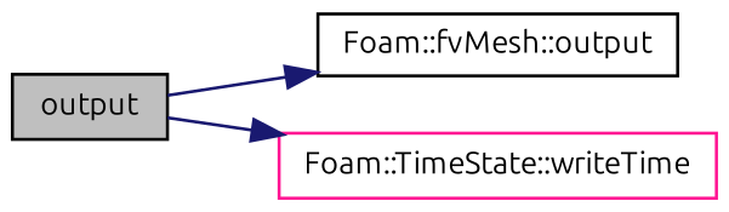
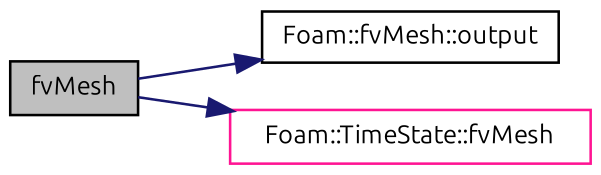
  digraph {
    fontname=Ubuntu
    rankdir=LR
    node [color=black fontname=Ubuntu fontsize=10 shape=record]
    edge [color=midnightblue fontname=Ubuntu fontsize=10 labelfontname=Helvetica labelfontsize=10 style=solid]
-   n1 [fillcolor=grey75 fontcolor=black height=0.2 label=output style=filled width=0.4]
+   n1 [fillcolor=grey75 fontcolor=black height=0.2 label=fvMesh style=filled width=0.4]
    n2 [height=0.2 label="Foam::fvMesh::output" width=0.4]
-   n3 [color=deeppink height=0.2 label="Foam::TimeState::writeTime" width=0.4]
+   n3 [color=deeppink height=0.2 label="Foam::TimeState::fvMesh" width=0.4]
    n1 -> n2
    n1 -> n3
  }
